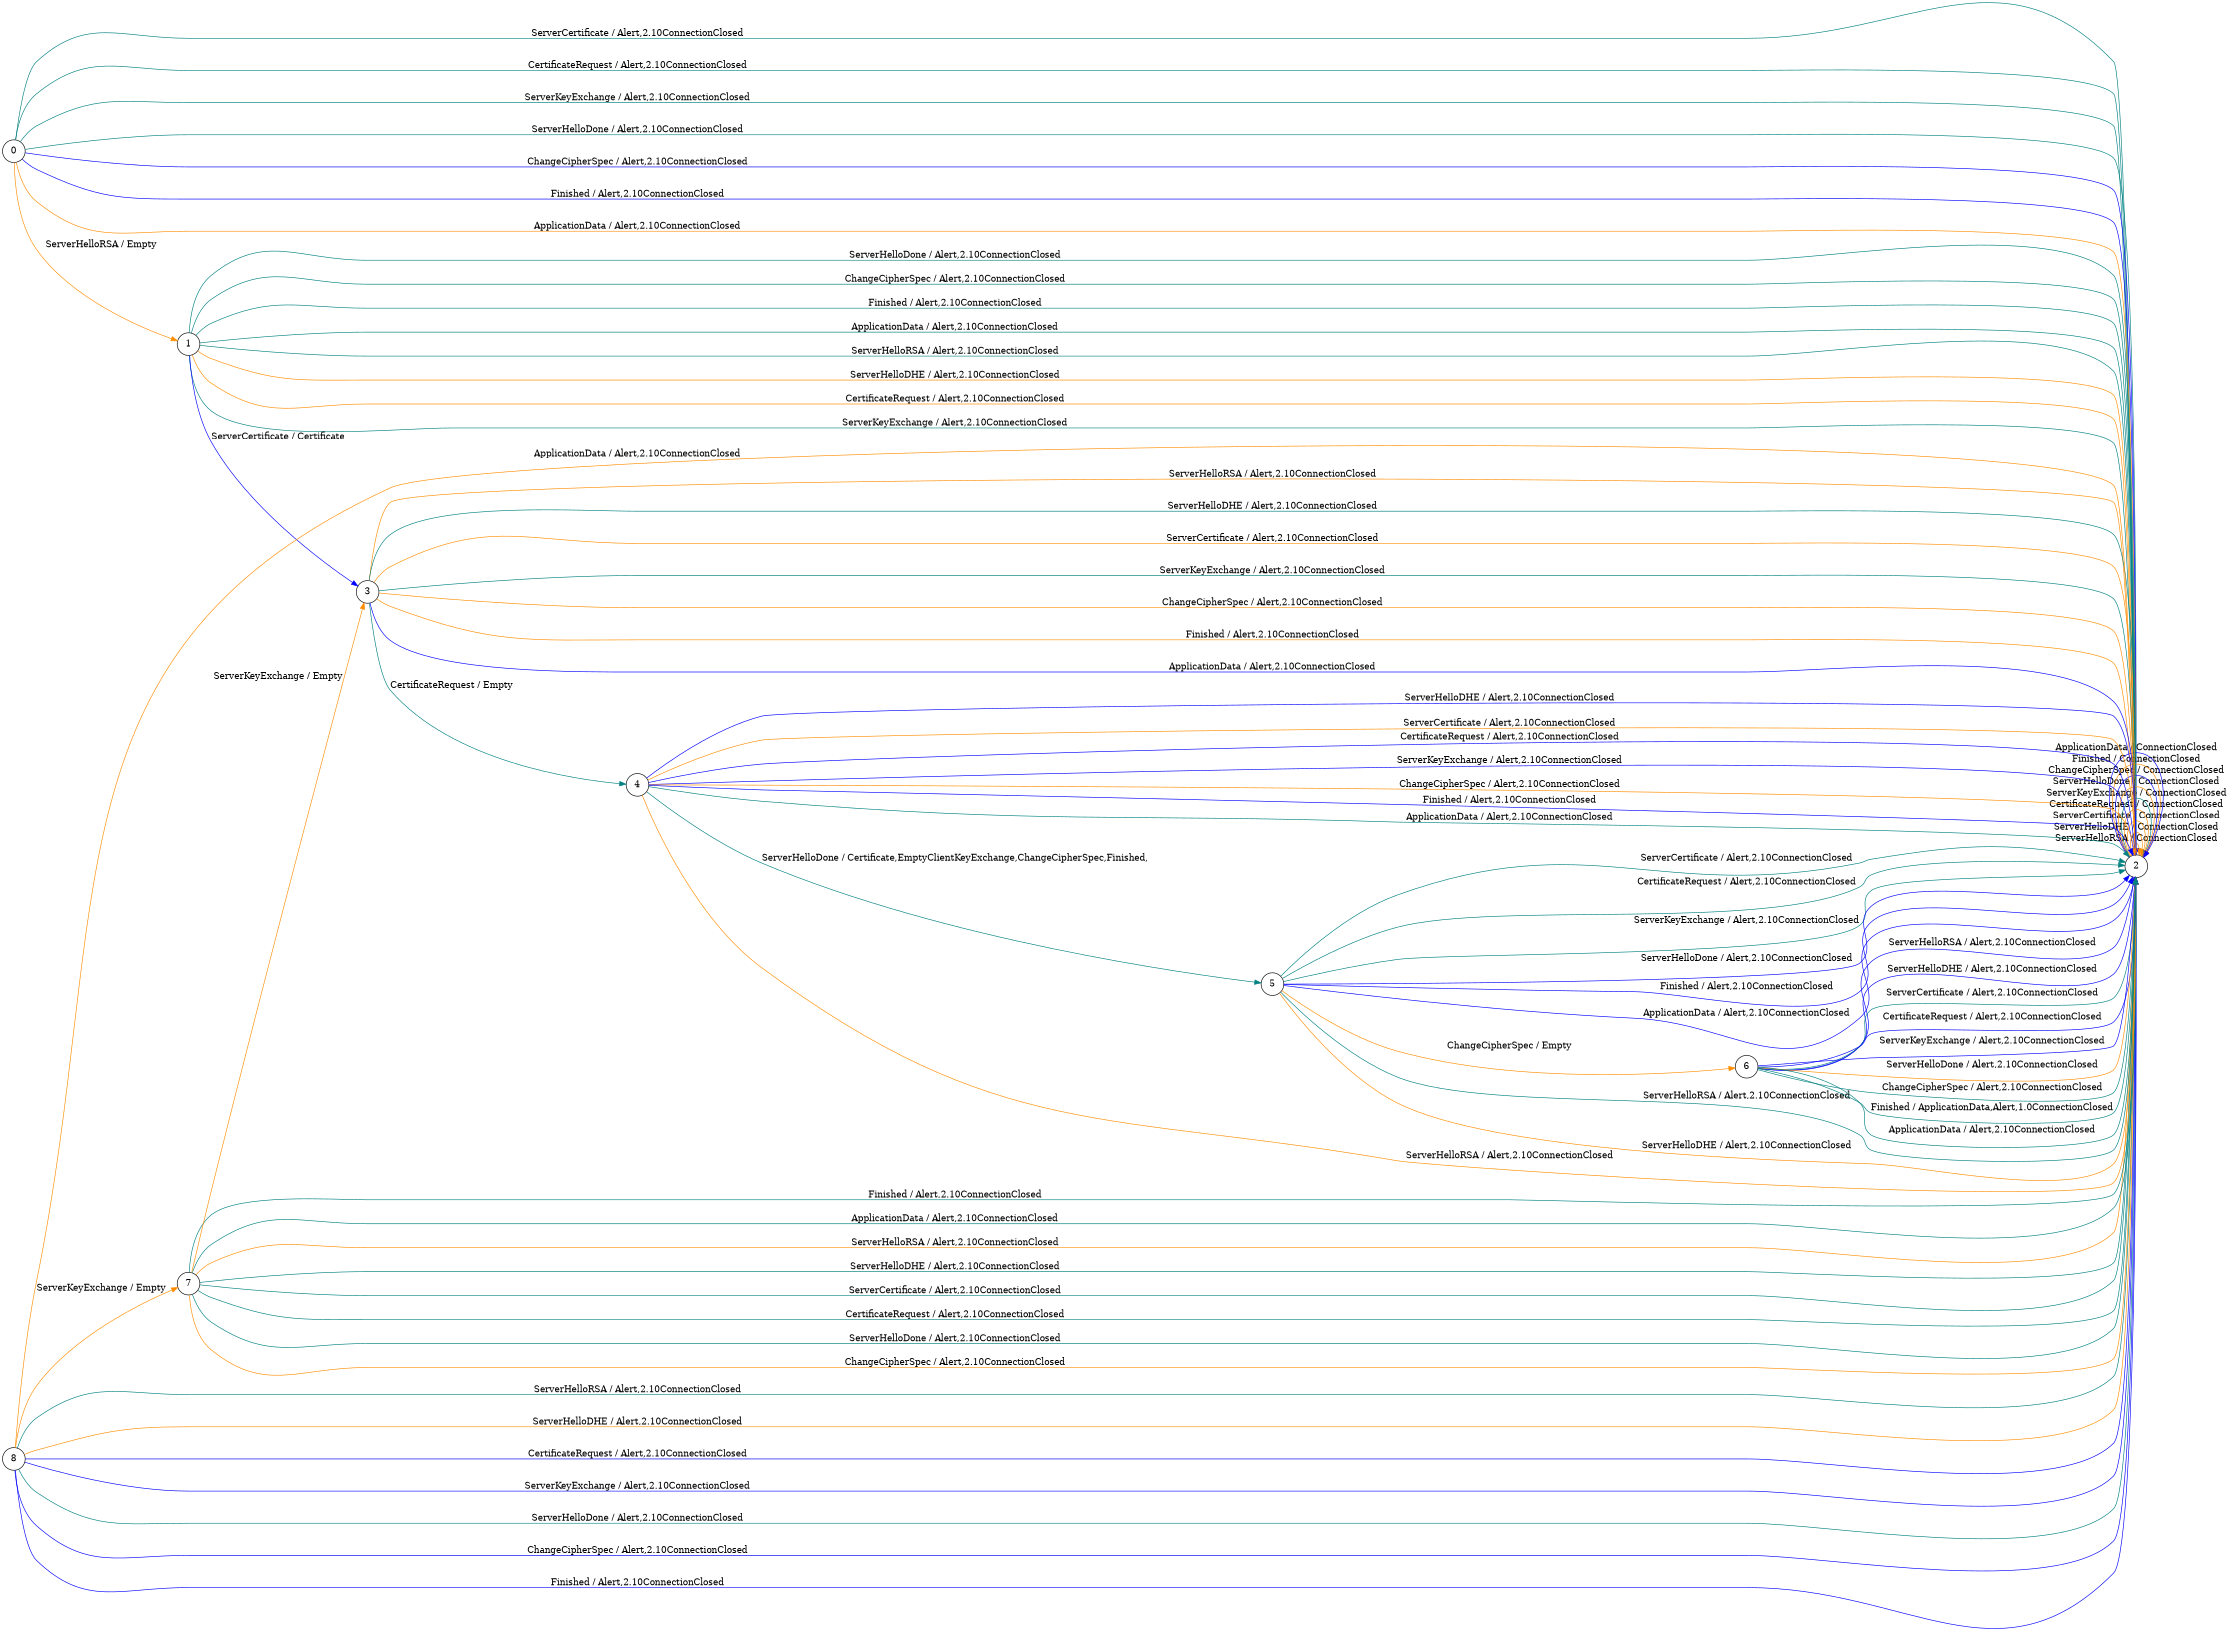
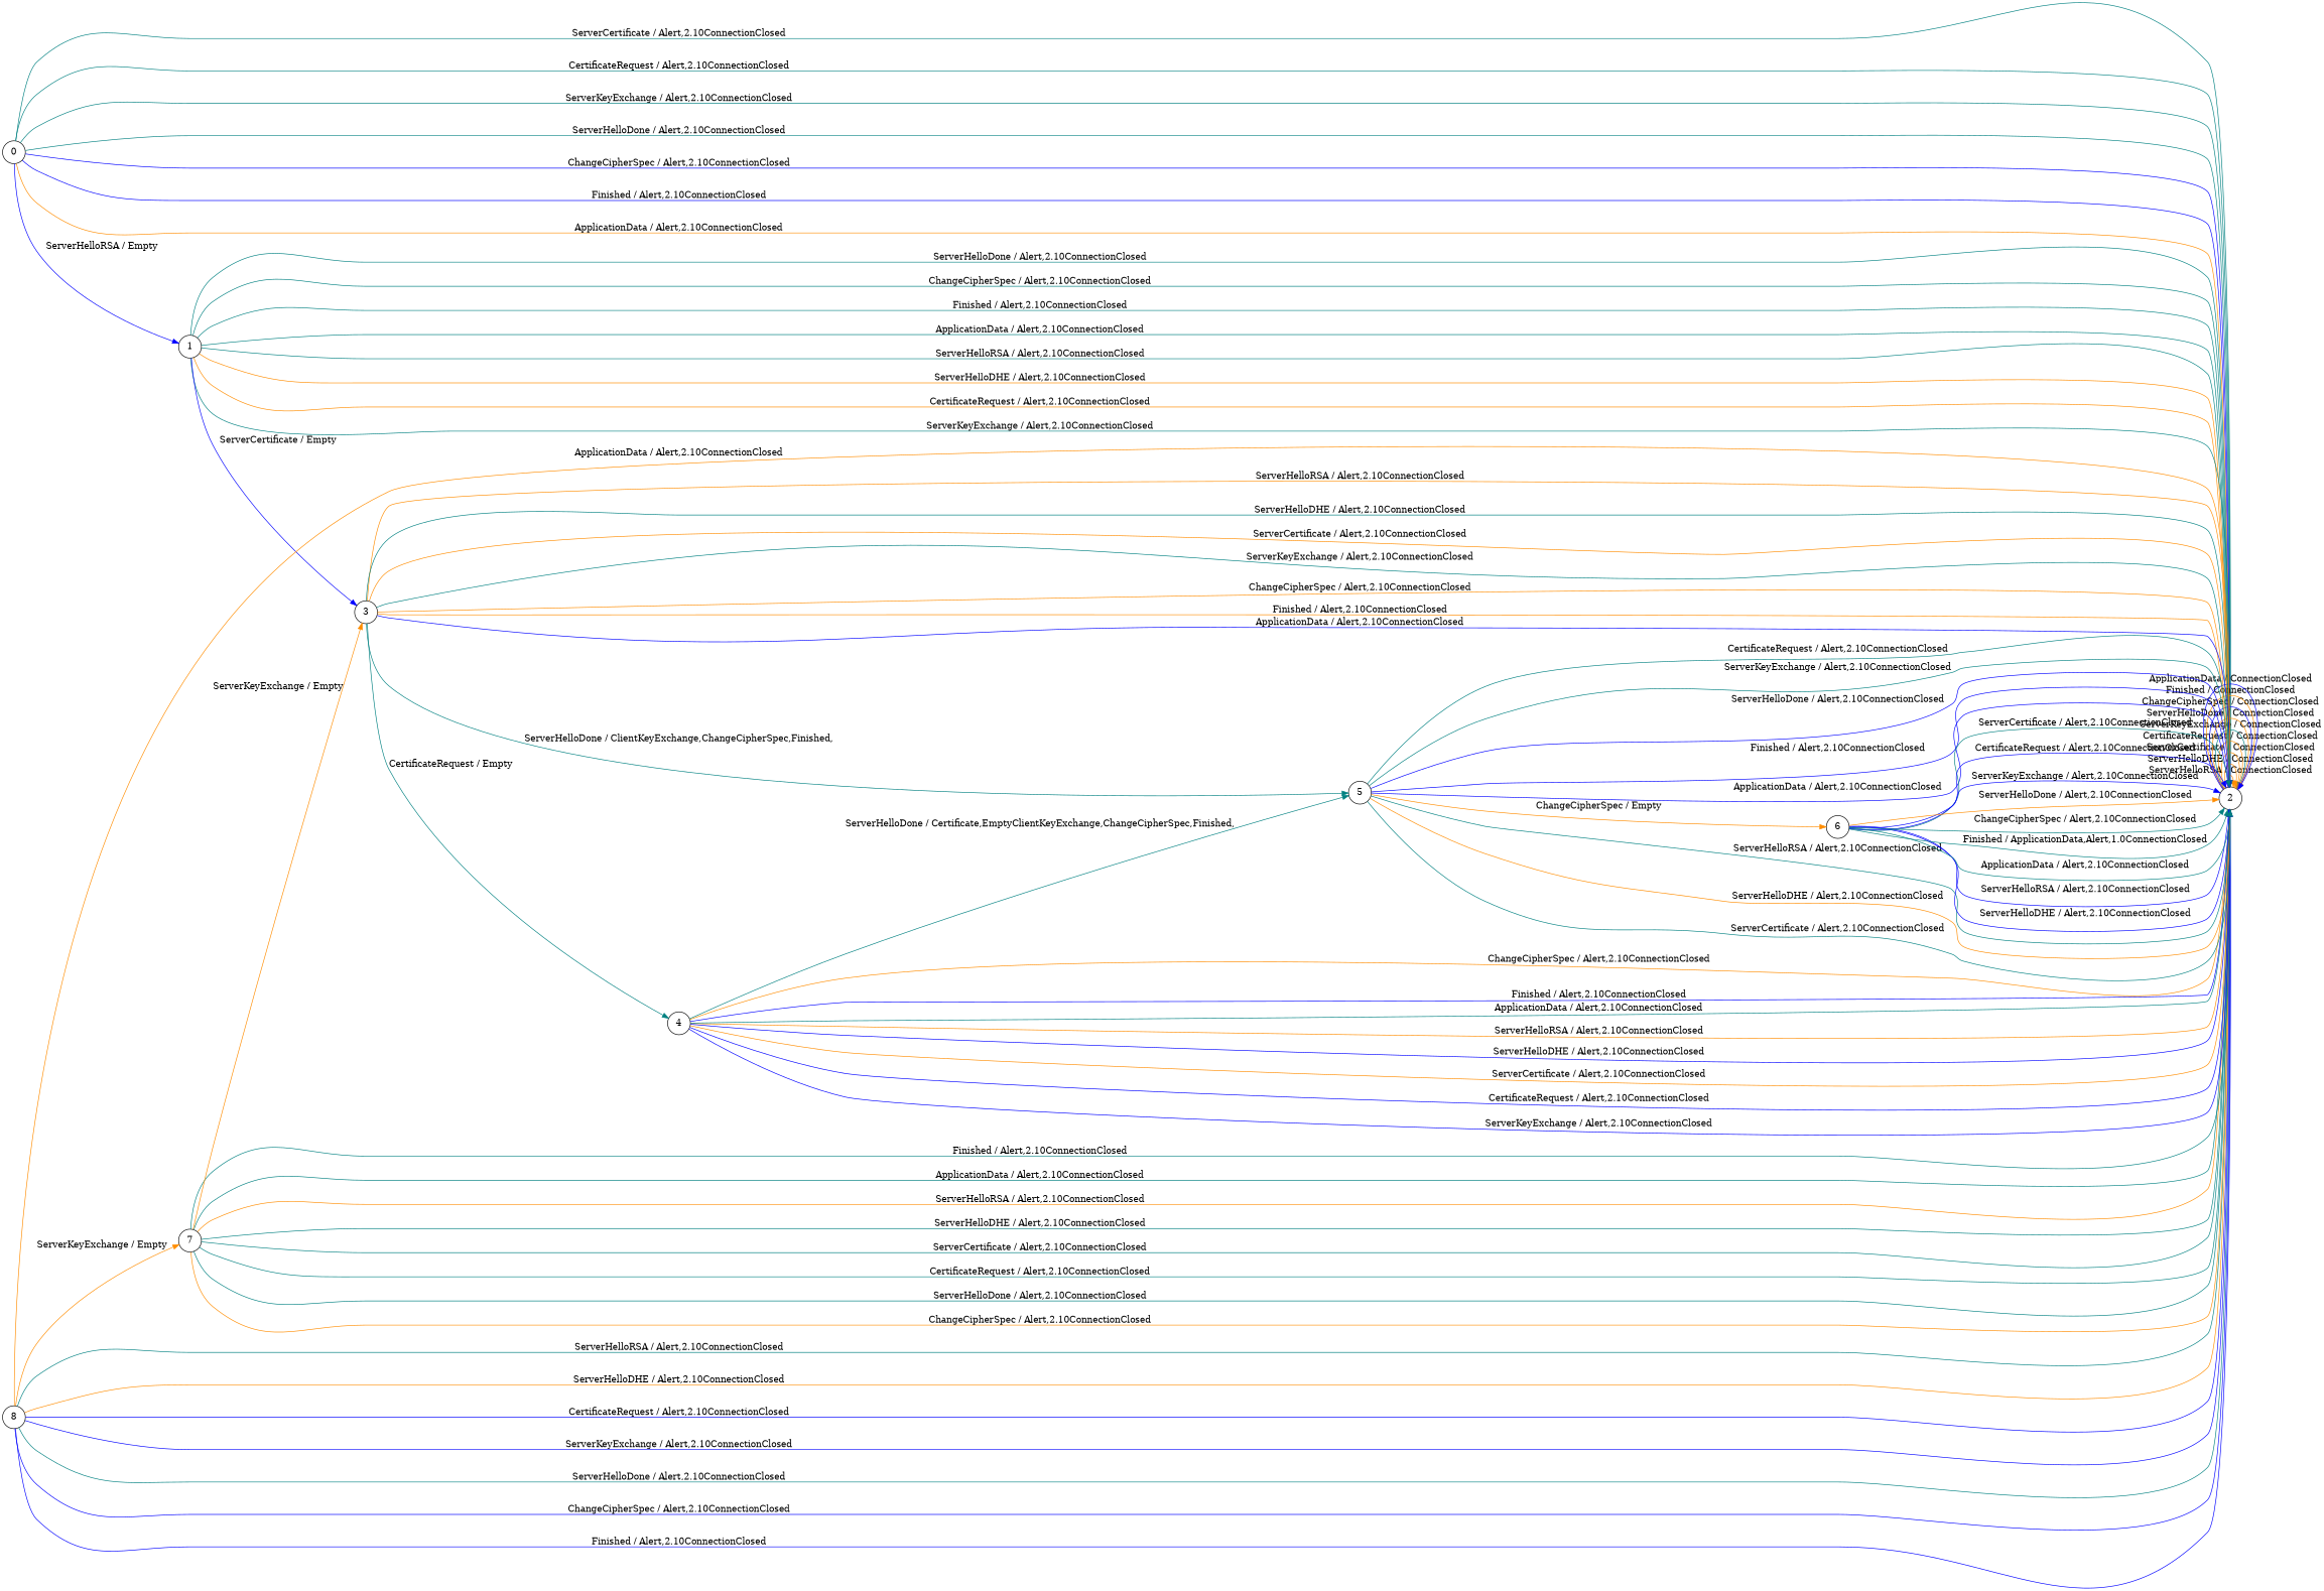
  digraph {
    rankdir=LR
    node [shape=circle]
    edge [color=teal]
    n1 [label=0]
    n2 [label=1]
    n3 [label=2]
    n4 [label=3]
    n5 [label=8]
    n6 [label=7]
    n7 [label=4]
    n8 [label=5]
    n9 [label=6]
-   n1 -> n2 [color=darkorange label="ServerHelloRSA / Empty"]
+   n1 -> n2 [color=blue label="ServerHelloRSA / Empty"]
    n1 -> n3 [label="ServerCertificate / Alert,2.10ConnectionClosed"]
    n1 -> n3 [label="CertificateRequest / Alert,2.10ConnectionClosed"]
    n1 -> n3 [label="ServerKeyExchange / Alert,2.10ConnectionClosed"]
    n1 -> n3 [label="ServerHelloDone / Alert,2.10ConnectionClosed"]
    n1 -> n3 [color=blue label="ChangeCipherSpec / Alert,2.10ConnectionClosed"]
    n1 -> n3 [color=blue label="Finished / Alert,2.10ConnectionClosed"]
    n1 -> n3 [color=darkorange label="ApplicationData / Alert,2.10ConnectionClosed"]
    n2 -> n3 [label="ServerHelloRSA / Alert,2.10ConnectionClosed"]
    n2 -> n3 [color=darkorange label="ServerHelloDHE / Alert,2.10ConnectionClosed"]
    n2 -> n3 [color=darkorange label="CertificateRequest / Alert,2.10ConnectionClosed"]
    n2 -> n3 [label="ServerKeyExchange / Alert,2.10ConnectionClosed"]
    n2 -> n3 [label="ServerHelloDone / Alert,2.10ConnectionClosed"]
    n2 -> n3 [label="ChangeCipherSpec / Alert,2.10ConnectionClosed"]
    n2 -> n3 [label="Finished / Alert,2.10ConnectionClosed"]
    n2 -> n3 [label="ApplicationData / Alert,2.10ConnectionClosed"]
-   n2 -> n4 [color=blue label="ServerCertificate / Certificate"]
+   n2 -> n4 [color=blue label="ServerCertificate / Empty"]
    n3 -> n3 [color=darkorange label="ServerHelloRSA / ConnectionClosed"]
    n3 -> n3 [color=darkorange label="ServerHelloDHE / ConnectionClosed"]
    n3 -> n3 [color=darkorange label="ServerCertificate / ConnectionClosed"]
    n3 -> n3 [color=darkorange label="CertificateRequest / ConnectionClosed"]
    n3 -> n3 [label="ServerKeyExchange / ConnectionClosed"]
    n3 -> n3 [color=darkorange label="ServerHelloDone / ConnectionClosed"]
    n3 -> n3 [color=blue label="ChangeCipherSpec / ConnectionClosed"]
    n3 -> n3 [color=darkorange label="Finished / ConnectionClosed"]
    n3 -> n3 [color=blue label="ApplicationData / ConnectionClosed"]
    n4 -> n3 [color=darkorange label="ServerHelloRSA / Alert,2.10ConnectionClosed"]
    n4 -> n3 [label="ServerHelloDHE / Alert,2.10ConnectionClosed"]
    n4 -> n3 [color=darkorange label="ServerCertificate / Alert,2.10ConnectionClosed"]
    n4 -> n3 [label="ServerKeyExchange / Alert,2.10ConnectionClosed"]
    n4 -> n3 [color=darkorange label="ChangeCipherSpec / Alert,2.10ConnectionClosed"]
    n4 -> n3 [color=darkorange label="Finished / Alert,2.10ConnectionClosed"]
    n4 -> n3 [color=blue label="ApplicationData / Alert,2.10ConnectionClosed"]
    n4 -> n7 [label="CertificateRequest / Empty"]
+   n4 -> n8 [label="ServerHelloDone / ClientKeyExchange,ChangeCipherSpec,Finished,"]
    n5 -> n3 [label="ServerHelloRSA / Alert,2.10ConnectionClosed"]
    n5 -> n3 [color=darkorange label="ServerHelloDHE / Alert,2.10ConnectionClosed"]
    n5 -> n3 [color=blue label="CertificateRequest / Alert,2.10ConnectionClosed"]
    n5 -> n3 [color=blue label="ServerKeyExchange / Alert,2.10ConnectionClosed"]
    n5 -> n3 [label="ServerHelloDone / Alert,2.10ConnectionClosed"]
    n5 -> n3 [color=blue label="ChangeCipherSpec / Alert,2.10ConnectionClosed"]
    n5 -> n3 [color=blue label="Finished / Alert,2.10ConnectionClosed"]
    n5 -> n3 [color=darkorange label="ApplicationData / Alert,2.10ConnectionClosed"]
    n5 -> n6 [color=darkorange label="ServerKeyExchange / Empty"]
    n6 -> n3 [color=darkorange label="ServerHelloRSA / Alert,2.10ConnectionClosed"]
    n6 -> n3 [label="ServerHelloDHE / Alert,2.10ConnectionClosed"]
    n6 -> n3 [label="ServerCertificate / Alert,2.10ConnectionClosed"]
    n6 -> n3 [label="CertificateRequest / Alert,2.10ConnectionClosed"]
    n6 -> n3 [label="ServerHelloDone / Alert,2.10ConnectionClosed"]
    n6 -> n3 [color=darkorange label="ChangeCipherSpec / Alert,2.10ConnectionClosed"]
    n6 -> n3 [label="Finished / Alert,2.10ConnectionClosed"]
    n6 -> n3 [label="ApplicationData / Alert,2.10ConnectionClosed"]
    n6 -> n4 [color=darkorange label="ServerKeyExchange / Empty"]
    n7 -> n3 [color=darkorange label="ServerHelloRSA / Alert,2.10ConnectionClosed"]
    n7 -> n3 [color=blue label="ServerHelloDHE / Alert,2.10ConnectionClosed"]
    n7 -> n3 [color=darkorange label="ServerCertificate / Alert,2.10ConnectionClosed"]
    n7 -> n3 [color=blue label="CertificateRequest / Alert,2.10ConnectionClosed"]
    n7 -> n3 [color=blue label="ServerKeyExchange / Alert,2.10ConnectionClosed"]
    n7 -> n3 [color=darkorange label="ChangeCipherSpec / Alert,2.10ConnectionClosed"]
    n7 -> n3 [color=blue label="Finished / Alert,2.10ConnectionClosed"]
    n7 -> n3 [label="ApplicationData / Alert,2.10ConnectionClosed"]
    n7 -> n8 [label="ServerHelloDone / Certificate,EmptyClientKeyExchange,ChangeCipherSpec,Finished,"]
    n8 -> n3 [label="ServerHelloRSA / Alert,2.10ConnectionClosed"]
    n8 -> n3 [color=darkorange label="ServerHelloDHE / Alert,2.10ConnectionClosed"]
    n8 -> n3 [label="ServerCertificate / Alert,2.10ConnectionClosed"]
    n8 -> n3 [label="CertificateRequest / Alert,2.10ConnectionClosed"]
    n8 -> n3 [label="ServerKeyExchange / Alert,2.10ConnectionClosed"]
    n8 -> n3 [color=blue label="ServerHelloDone / Alert,2.10ConnectionClosed"]
    n8 -> n3 [color=blue label="Finished / Alert,2.10ConnectionClosed"]
    n8 -> n3 [color=blue label="ApplicationData / Alert,2.10ConnectionClosed"]
    n8 -> n9 [color=darkorange label="ChangeCipherSpec / Empty"]
    n9 -> n3 [color=blue label="ServerHelloRSA / Alert,2.10ConnectionClosed"]
    n9 -> n3 [color=blue label="ServerHelloDHE / Alert,2.10ConnectionClosed"]
    n9 -> n3 [label="ServerCertificate / Alert,2.10ConnectionClosed"]
    n9 -> n3 [color=blue label="CertificateRequest / Alert,2.10ConnectionClosed"]
    n9 -> n3 [color=blue label="ServerKeyExchange / Alert,2.10ConnectionClosed"]
    n9 -> n3 [color=darkorange label="ServerHelloDone / Alert,2.10ConnectionClosed"]
    n9 -> n3 [label="ChangeCipherSpec / Alert,2.10ConnectionClosed"]
    n9 -> n3 [label="Finished / ApplicationData,Alert,1.0ConnectionClosed"]
    n9 -> n3 [label="ApplicationData / Alert,2.10ConnectionClosed"]
  }
